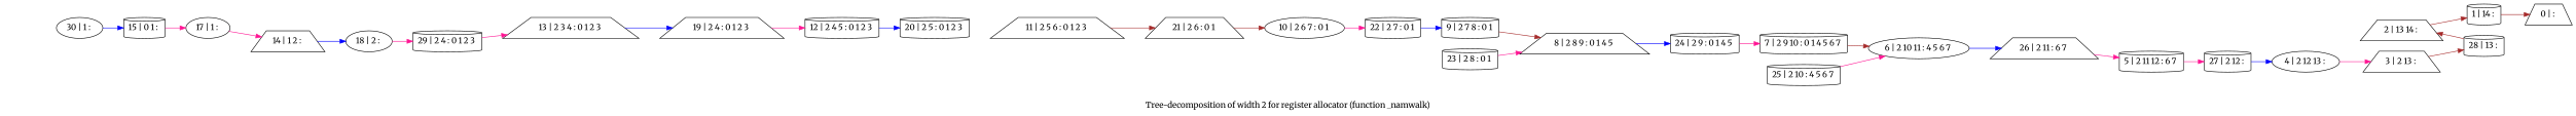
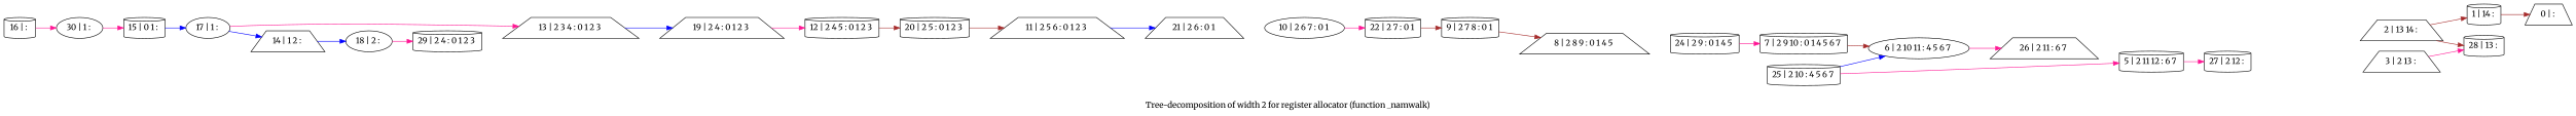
  digraph {
    fontname=Merriweather
    label="Tree-decomposition of width 2 for register allocator (function _namwalk)"
    rankdir=LR
    node [fontname=Merriweather shape=cylinder]
    edge [color=deeppink fontname=Merriweather]
    n1 [label="0 | : " shape=trapezium]
    n2 [label="1 | 14 : "]
    n3 [label="2 | 13 14 : " shape=trapezium]
    n4 [label="3 | 2 13 : " shape=trapezium]
    n5 [label="28 | 13 : "]
-   n6 [label="4 | 2 12 13 : " shape=ellipse]
    n7 [label="5 | 2 11 12 : 6 7 "]
    n8 [label="27 | 2 12 : "]
    n9 [label="6 | 2 10 11 : 4 5 6 7 " shape=ellipse]
    n10 [label="26 | 2 11 : 6 7 " shape=trapezium]
    n11 [label="7 | 2 9 10 : 0 1 4 5 6 7 "]
    n12 [label="25 | 2 10 : 4 5 6 7 "]
    n13 [label="8 | 2 8 9 : 0 1 4 5 " shape=trapezium]
    n14 [label="24 | 2 9 : 0 1 4 5 "]
    n15 [label="9 | 2 7 8 : 0 1 "]
-   n16 [label="23 | 2 8 : 0 1 "]
    n17 [label="10 | 2 6 7 : 0 1 " shape=ellipse]
    n18 [label="22 | 2 7 : 0 1 "]
    n19 [label="11 | 2 5 6 : 0 1 2 3 " shape=trapezium]
    n20 [label="21 | 2 6 : 0 1 " shape=trapezium]
    n21 [label="12 | 2 4 5 : 0 1 2 3 "]
    n22 [label="20 | 2 5 : 0 1 2 3 "]
    n23 [label="13 | 2 3 4 : 0 1 2 3 " shape=trapezium]
    n24 [label="19 | 2 4 : 0 1 2 3 " shape=trapezium]
    n25 [label="14 | 1 2 : " shape=trapezium]
    n26 [label="18 | 2 : " shape=ellipse]
    n27 [label="29 | 2 4 : 0 1 2 3 "]
    n28 [label="15 | 0 1 : "]
    n29 [label="17 | 1 : " shape=ellipse]
+   n30 [label="16 | : "]
    n31 [label="30 | 1 : " shape=ellipse]
    n2 -> n1 [color=brown]
    n3 -> n2 [color=brown]
-   n4 -> n5 [color=brown]
-   n5 -> n3 [color=brown]
-   n6 -> n4
+   n4 -> n5
+   n3 -> n5 [color=brown]
    n7 -> n8
-   n8 -> n6 [color=blue]
-   n9 -> n10 [color=blue]
-   n10 -> n7
+   n9 -> n10
+   n12 -> n7
    n11 -> n9 [color=brown]
-   n12 -> n9
-   n13 -> n14 [color=blue]
+   n12 -> n9 [color=blue]
    n14 -> n11
    n15 -> n13 [color=brown]
-   n16 -> n13
    n17 -> n18
-   n18 -> n15 [color=blue]
-   n19 -> n20 [color=brown]
-   n20 -> n17 [color=brown]
-   n21 -> n22 [color=blue]
+   n18 -> n15 [color=brown]
+   n19 -> n20 [color=blue]
+   n21 -> n22 [color=brown]
+   n22 -> n19 [color=brown]
    n23 -> n24 [color=blue]
    n24 -> n21
    n25 -> n26 [color=blue]
    n26 -> n27
-   n27 -> n23
-   n28 -> n29
-   n29 -> n25
-   n31 -> n28 [color=blue]
+   n29 -> n23
+   n28 -> n29 [color=blue]
+   n29 -> n25 [color=blue]
+   n30 -> n31
+   n31 -> n28
  }
